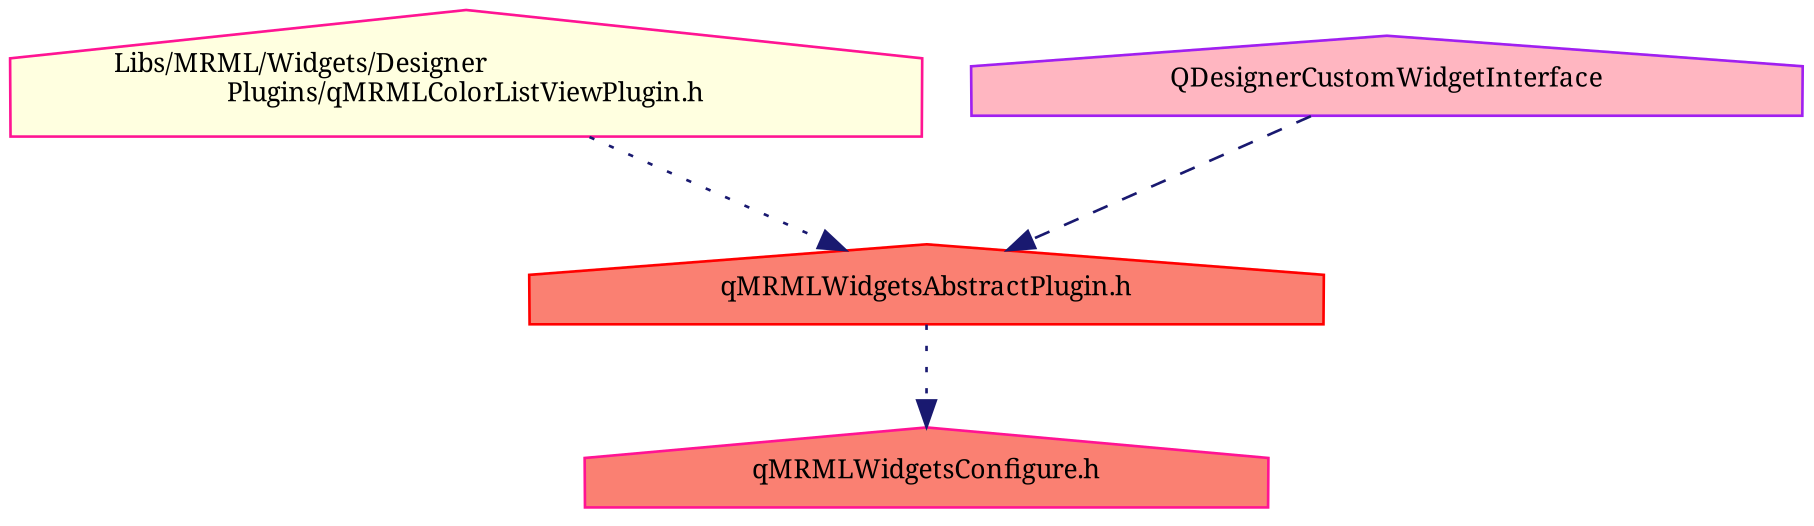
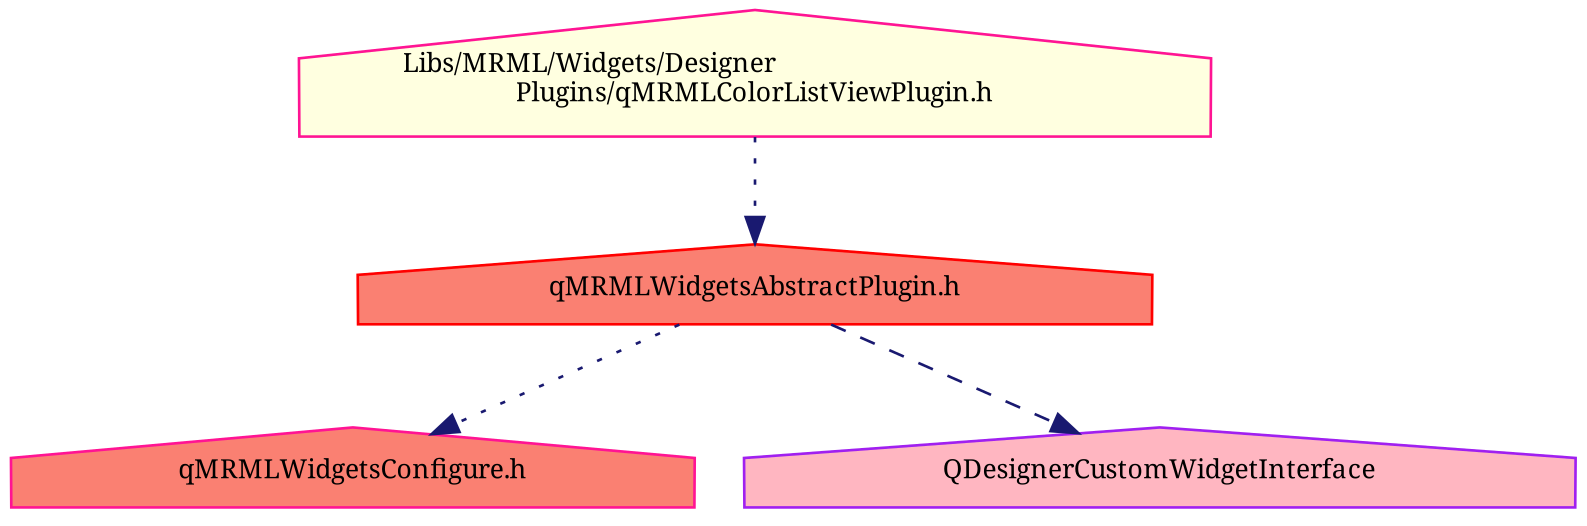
  digraph {
    fontname="Noto Serif"
    node [color=deeppink fillcolor=salmon fontname="Noto Serif" fontsize=10 shape=house style=filled]
    edge [color=midnightblue fontname="Noto Serif" fontsize=10 labelfontname=Helvetica labelfontsize=10 style=dotted]
    n1 [fillcolor=lightyellow fontcolor=black height=0.2 label="Libs/MRML/Widgets/Designer\lPlugins/qMRMLColorListViewPlugin.h" width=0.4]
    n2 [color=red height=0.2 label="qMRMLWidgetsAbstractPlugin.h" width=0.4]
    n3 [height=0.2 label="qMRMLWidgetsConfigure.h" width=0.4]
    n4 [color=purple fillcolor=lightpink height=0.2 label=QDesignerCustomWidgetInterface width=0.4]
    n1 -> n2
    n2 -> n3
-   n4 -> n2 [style=dashed]
+   n2 -> n4 [style=dashed]
  }
